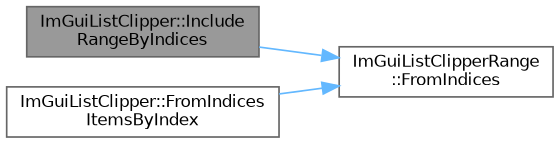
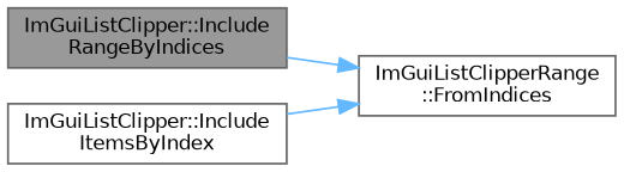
  digraph {
    rankdir=LR
    node [color=grey40 fillcolor=white fontname=Helvetica fontsize=10 shape=box style=filled]
    edge [color=steelblue1 fontname=Helvetica fontsize=10 labelfontname=Helvetica labelfontsize=10 style=solid]
    n1 [color=gray40 fillcolor=grey60 fontcolor=black height=0.2 label="ImGuiListClipper::Include\lRangeByIndices" width=0.4]
    n2 [height=0.2 label="ImGuiListClipperRange\l::FromIndices" width=0.4]
-   n3 [height=0.2 label="ImGuiListClipper::FromIndices\lItemsByIndex" width=0.4]
+   n3 [height=0.2 label="ImGuiListClipper::Include\lItemsByIndex" width=0.4]
    n1 -> n2
    n3 -> n2
  }
